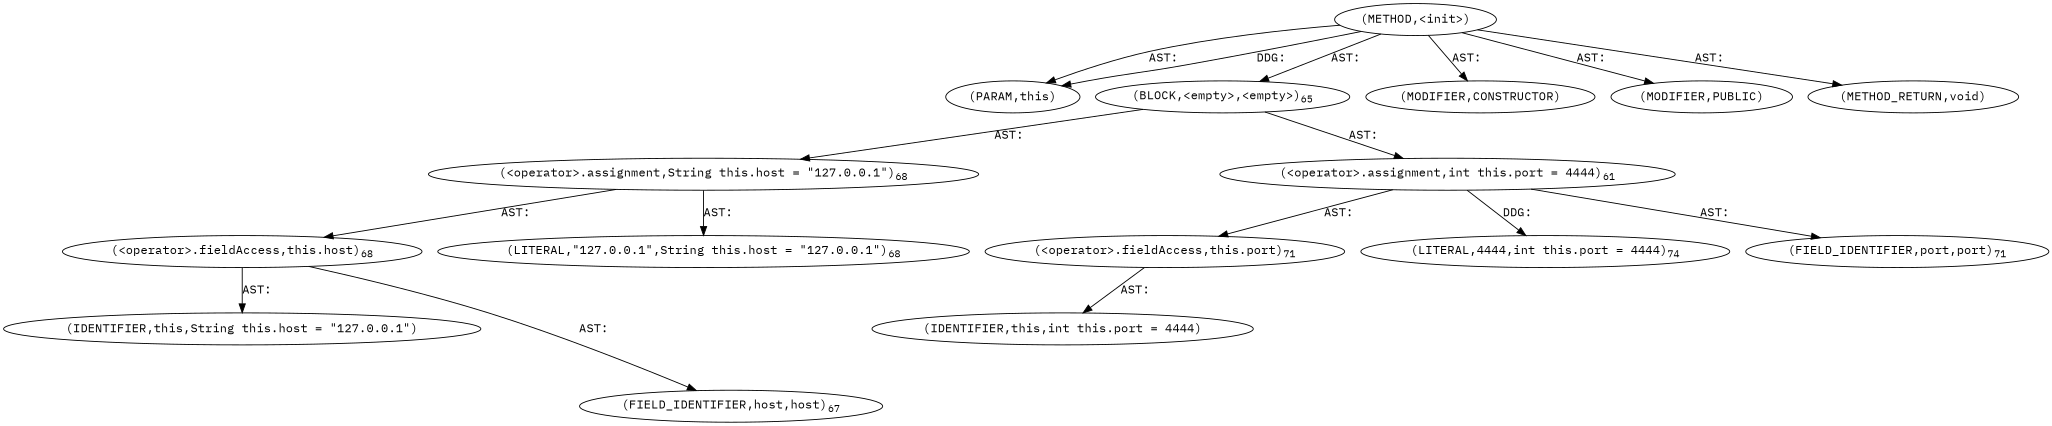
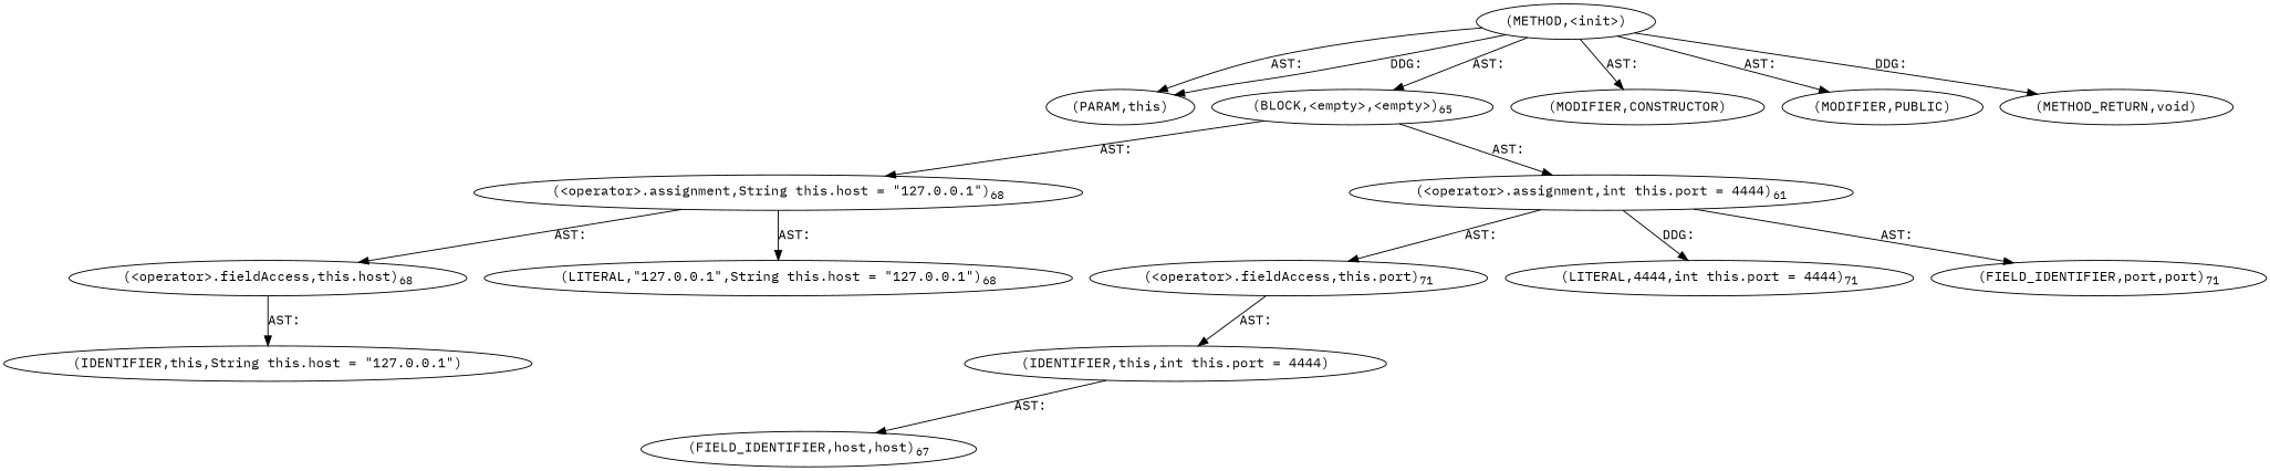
  digraph {
    fontname="IBM Plex Mono"
    node [fontname="IBM Plex Mono"]
    edge [fontname="IBM Plex Mono"]
    n1 [label=<(METHOD,&lt;init&gt;)>]
    n2 [label=<(PARAM,this)>]
    n3 [label=<(BLOCK,&lt;empty&gt;,&lt;empty&gt;)<SUB>65</SUB>>]
    n4 [label=<(MODIFIER,CONSTRUCTOR)>]
    n5 [label=<(MODIFIER,PUBLIC)>]
    n6 [label=<(METHOD_RETURN,void)>]
    n7 [label=<(&lt;operator&gt;.assignment,String this.host = &quot;127.0.0.1&quot;)<SUB>68</SUB>>]
    n8 [label=<(&lt;operator&gt;.assignment,int this.port = 4444)<SUB>61</SUB>>]
    n9 [label=<(&lt;operator&gt;.fieldAccess,this.host)<SUB>68</SUB>>]
    n10 [label=<(LITERAL,&quot;127.0.0.1&quot;,String this.host = &quot;127.0.0.1&quot;)<SUB>68</SUB>>]
    n11 [label=<(&lt;operator&gt;.fieldAccess,this.port)<SUB>71</SUB>>]
-   n12 [label=<(LITERAL,4444,int this.port = 4444)<SUB>74</SUB>>]
+   n12 [label=<(LITERAL,4444,int this.port = 4444)<SUB>71</SUB>>]
    n13 [label=<(FIELD_IDENTIFIER,port,port)<SUB>71</SUB>>]
    n14 [label=<(IDENTIFIER,this,String this.host = &quot;127.0.0.1&quot;)>]
    n15 [label=<(FIELD_IDENTIFIER,host,host)<SUB>67</SUB>>]
    n16 [label=<(IDENTIFIER,this,int this.port = 4444)>]
    n1 -> n2 [label="AST: "]
    n1 -> n2 [label="DDG: "]
    n1 -> n3 [label="AST: "]
    n1 -> n4 [label="AST: "]
    n1 -> n5 [label="AST: "]
-   n1 -> n6 [label="AST: "]
+   n1 -> n6 [label="DDG: "]
    n3 -> n7 [label="AST: "]
    n3 -> n8 [label="AST: "]
    n7 -> n9 [label="AST: "]
    n7 -> n10 [label="AST: "]
    n8 -> n11 [label="AST: "]
    n8 -> n12 [label="DDG: "]
    n8 -> n13 [label="AST: "]
    n9 -> n14 [label="AST: "]
-   n9 -> n15 [label="AST: "]
+   n16 -> n15 [label="AST: "]
    n11 -> n16 [label="AST: "]
  }
